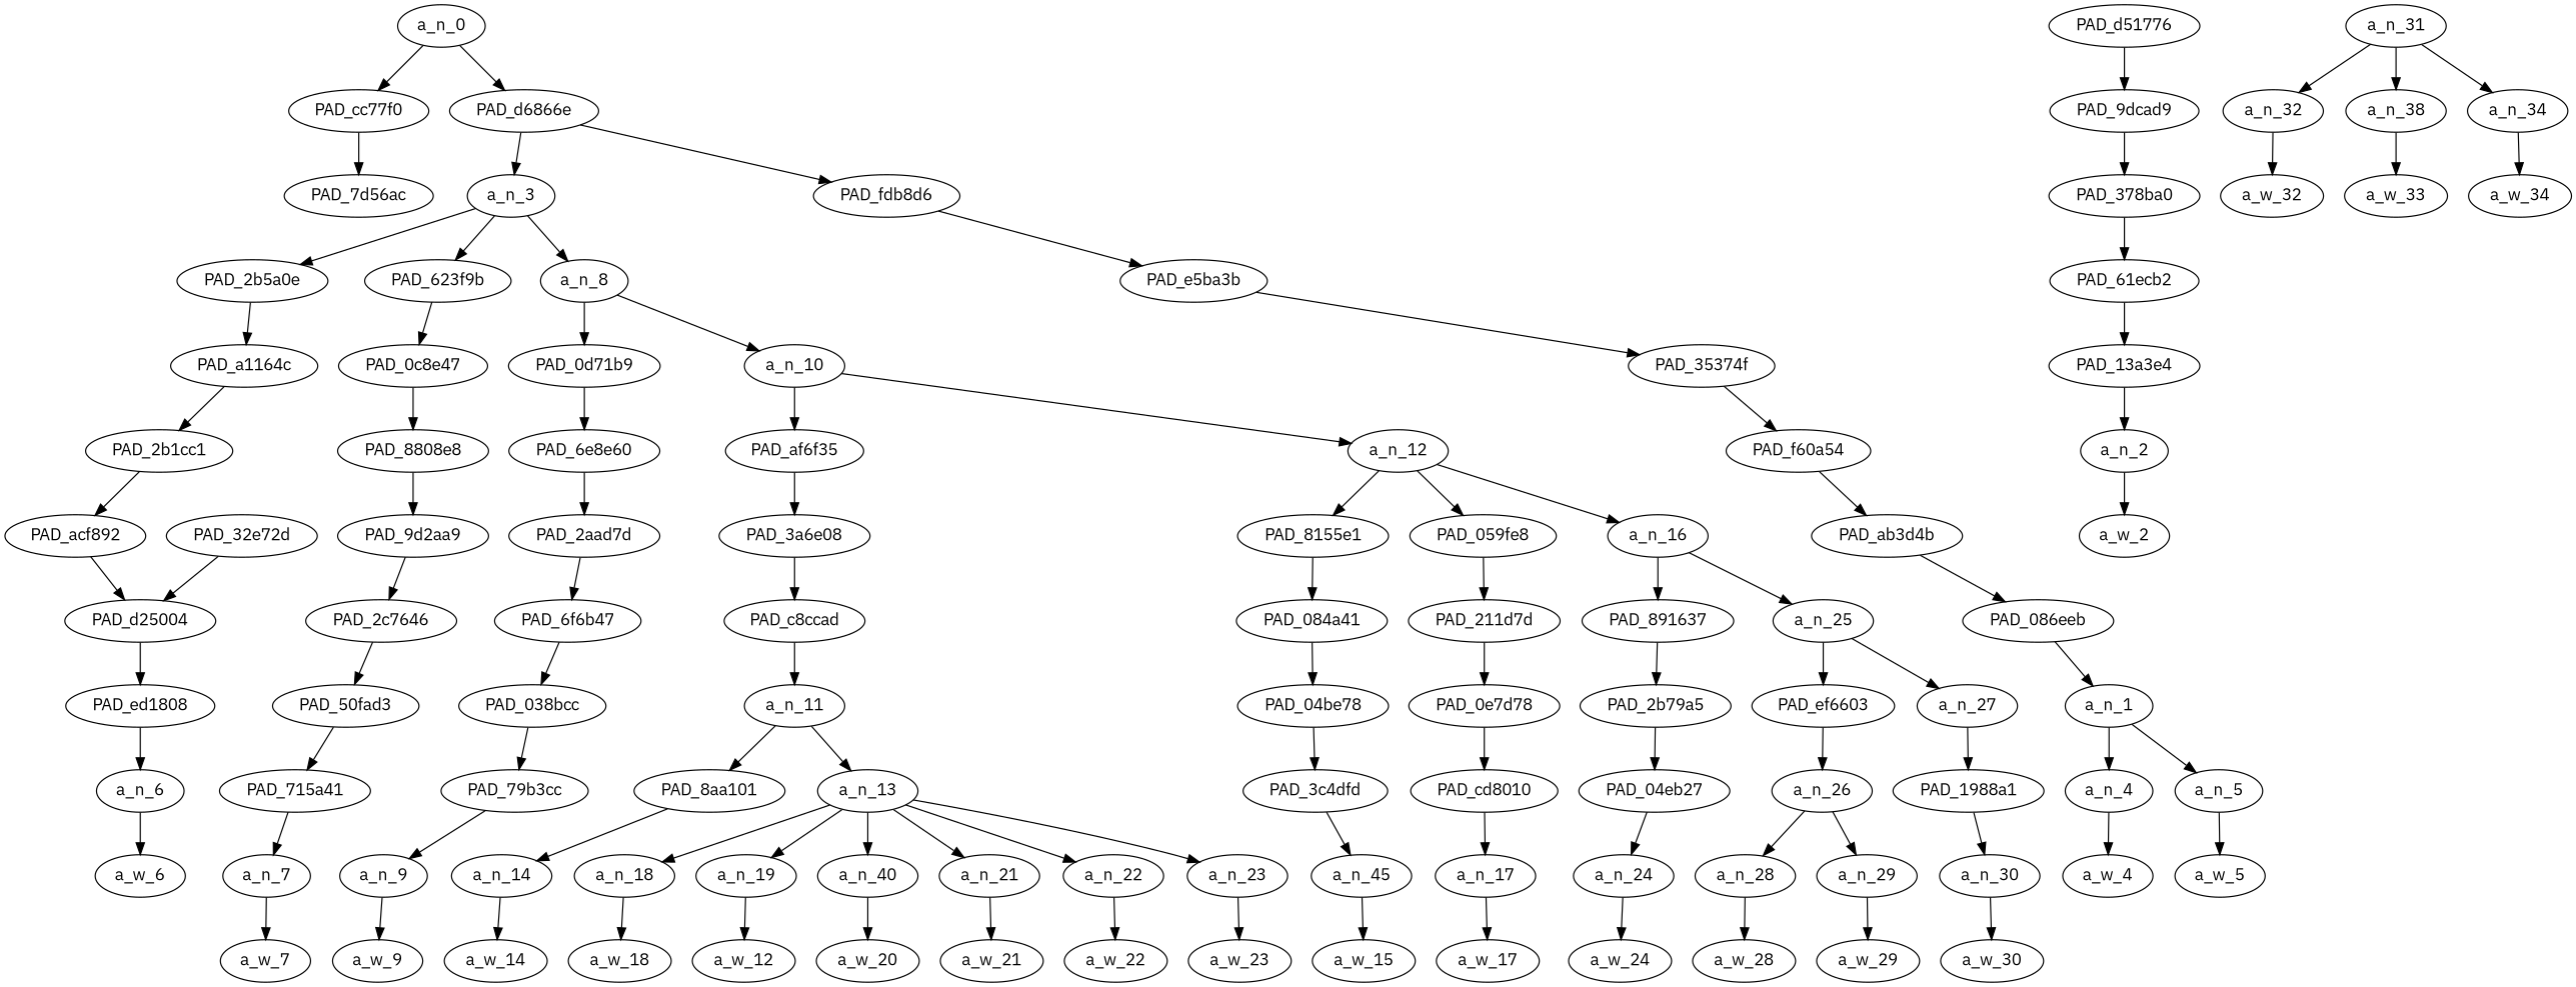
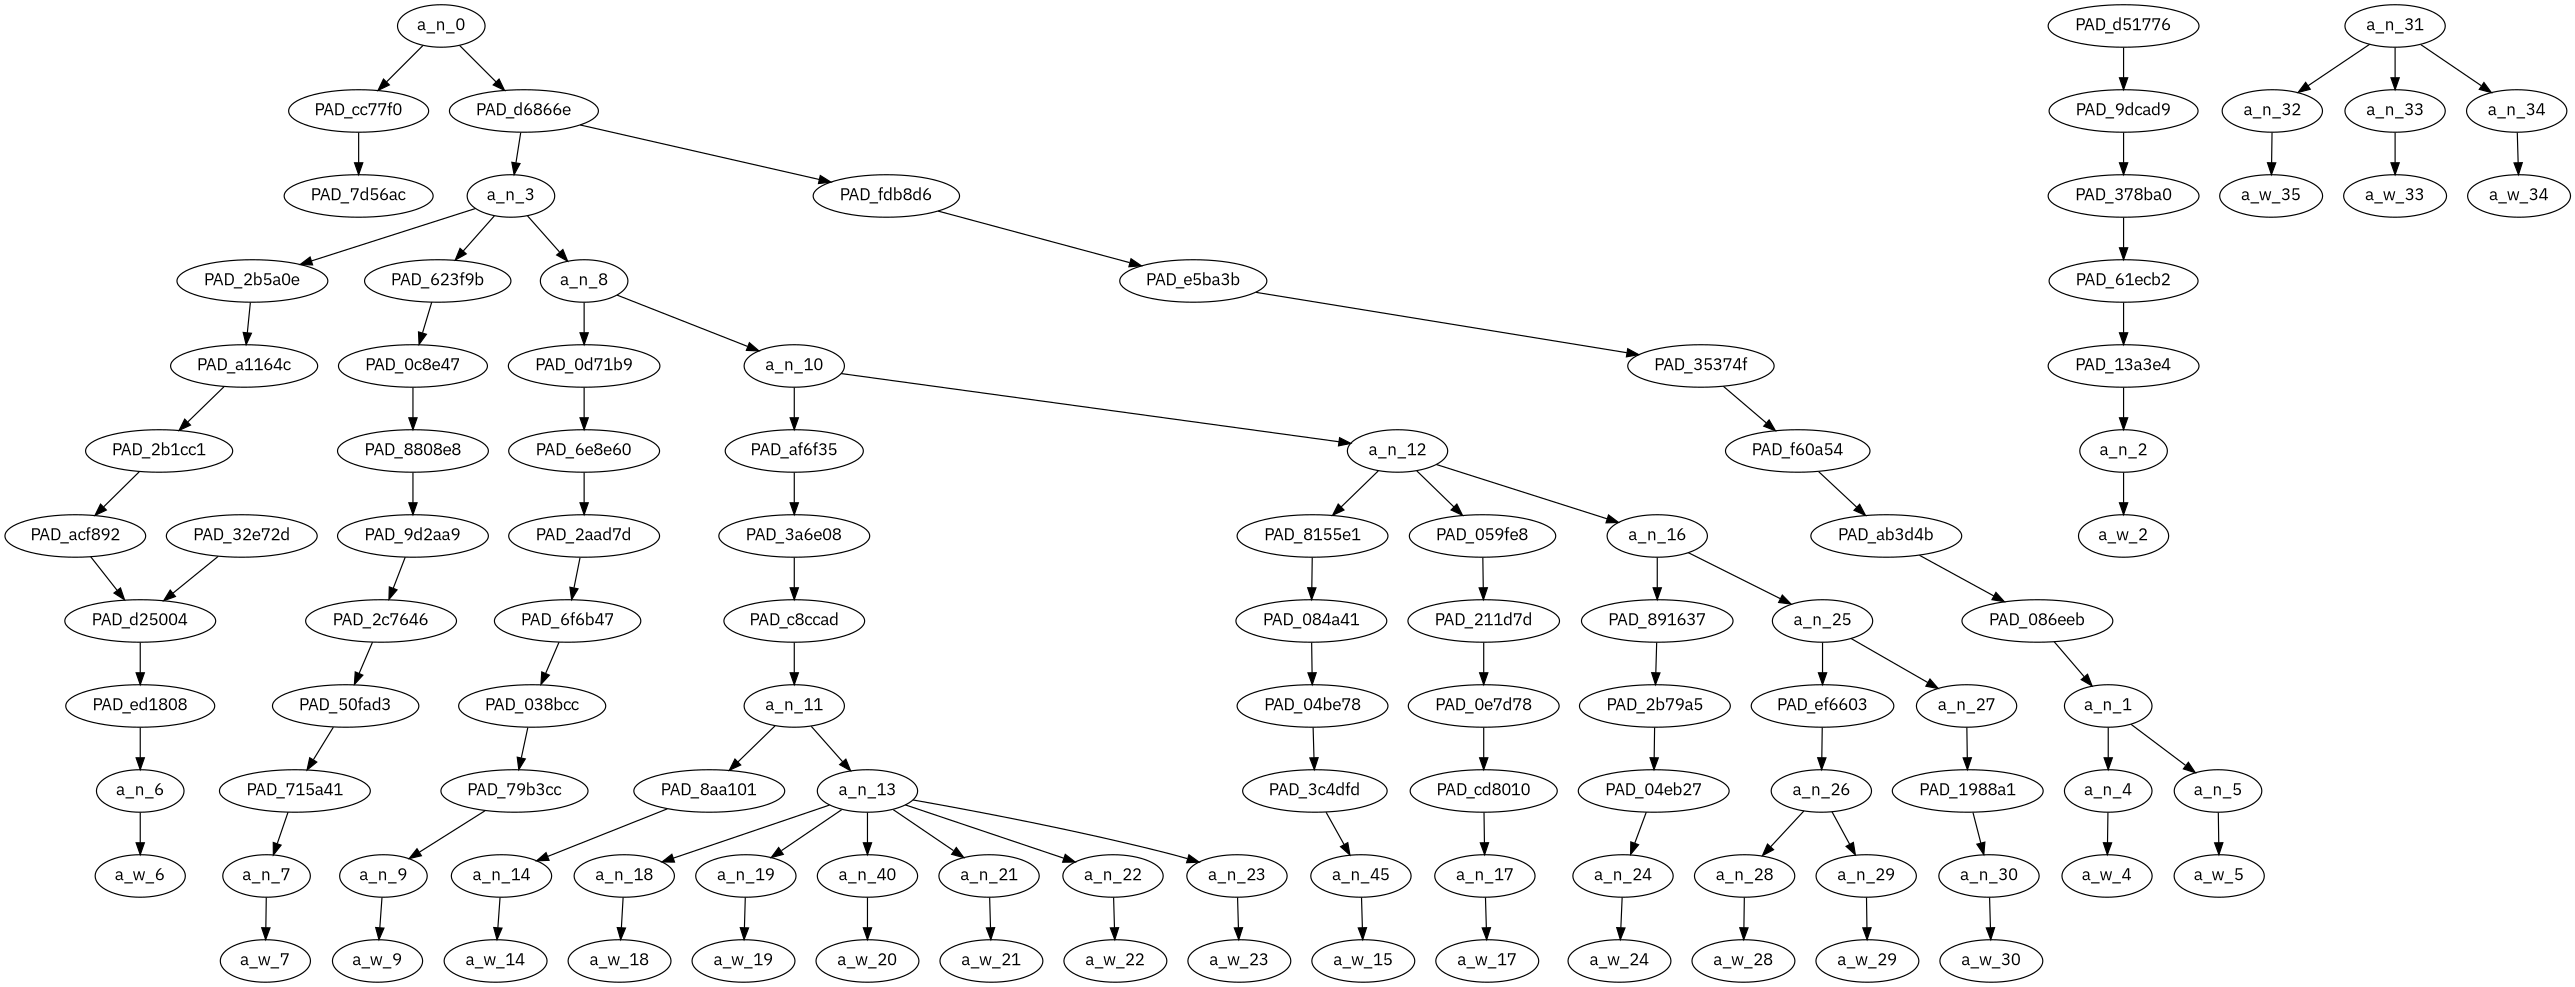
  strict digraph {
    fontname="IBM Plex Sans"
    node [div_dir=1 fontname="IBM Plex Sans" index=0 level=1 text_span="[2]" value=0.04089391]
    edge [fontname="IBM Plex Sans"]
    a_n_0 [level=10 text_span="[0, 1, 2, 3, 4, 5, 6, 7, 8, 9, 10, 11, 12, 13, 14, 15, 16, 17, 18, 19, 20, 21]" value=0.99999998]
    PAD_cc77f0 [index=1 level=9]
    PAD_d6866e [level=9 text_span="[0, 1]" value=0.18626886]
    PAD_7d56ac [index=1 level=8]
    a_n_3 [index=2 level=9 text_span="[3, 4, 5, 6, 7, 8, 9, 10, 11, 12, 13, 14, 15, 16, 17, 18, 19, 20, 21]" value=0.77255562]
    PAD_fdb8d6 [level=8 text_span="[0, 1]" value=0.18626886]
    PAD_2b5a0e [index=2 level=8 text_span="[3]" value=0.03878351]
    PAD_623f9b [index=3 level=8 text_span="[4]" value=0.06365747]
    a_n_8 [index=4 level=8 text_span="[5, 6, 7, 8, 9, 10, 11, 12, 13, 14, 15, 16, 17, 18, 19, 20, 21]" value=0.66993165]
    PAD_e5ba3b [level=7 text_span="[0, 1]" value=0.18626886]
    PAD_a1164c [index=2 level=7 text_span="[3]" value=0.03878351]
    PAD_0c8e47 [index=3 level=7 text_span="[4]" value=0.06365747]
    PAD_0d71b9 [index=4 level=7 text_span="[5]" value=0.03044608]
    a_n_10 [index=5 level=7 text_span="[6, 7, 8, 9, 10, 11, 12, 13, 14, 15, 16, 17, 18, 19, 20, 21]" value=0.63930819]
    PAD_d51776 [index=1 level=6]
    PAD_9dcad9 [index=1 level=5]
    PAD_378ba0 [index=1 level=4]
    PAD_61ecb2 [index=1 level=3]
    PAD_13a3e4 [index=1 level=2]
    a_n_2 [index=2]
    a_w_2 [div_dir=0 index=2 level=0 value=it]
    PAD_35374f [level=6 text_span="[0, 1]" value=0.18626886]
    PAD_f60a54 [level=5 text_span="[0, 1]" value=0.18626886]
    PAD_ab3d4b [level=4 text_span="[0, 1]" value=0.18626886]
    PAD_086eeb [level=3 text_span="[0, 1]" value=0.18626886]
    a_n_1 [level=2 text_span="[0, 1]" value=0.18626886]
    a_n_4 [text_span="[0]" value=0.10616356]
    a_n_5 [div_dir=-1 index=1 text_span="[1]" value=0.07963521]
    a_w_4 [div_dir=0 level=0 text_span="[0]" value="<user>"]
    a_w_5 [div_dir=0 index=1 level=0 text_span="[1]" value="<user>1"]
    PAD_2b1cc1 [index=2 level=6 text_span="[3]" value=0.03878351]
    PAD_8808e8 [index=3 level=6 text_span="[4]" value=0.06365747]
    PAD_6e8e60 [index=4 level=6 text_span="[5]" value=0.03044608]
    PAD_af6f35 [index=5 level=6 text_span="[6, 7, 8, 9, 10, 11, 12]" value=0.21228913]
    a_n_12 [index=6 level=6 text_span="[13, 14, 15, 16, 17, 18, 19, 20, 21]" value=0.42684142]
    PAD_acf892 [index=2 level=5 text_span="[3]" value=0.03878351]
    PAD_d25004 [index=2 level=3 text_span="[3]" value=0.03878351]
    PAD_32e72d [index=2 level=4 text_span="[3]" value=0.03878351]
    PAD_ed1808 [index=2 level=2 text_span="[3]" value=0.03878351]
    a_n_6 [index=3 text_span="[3]" value=0.03878351]
    a_w_6 [div_dir=0 index=3 level=0 text_span="[3]" value=is]
    PAD_9d2aa9 [index=3 level=5 text_span="[4]" value=0.06365747]
    PAD_2c7646 [index=3 level=4 text_span="[4]" value=0.06365747]
    PAD_50fad3 [index=3 level=3 text_span="[4]" value=0.06365747]
    PAD_715a41 [index=3 level=2 text_span="[4]" value=0.06365747]
    a_n_7 [index=4 text_span="[4]" value=0.06365747]
    a_w_7 [div_dir=0 index=4 level=0 text_span="[4]" value=terrible]
    PAD_2aad7d [index=4 level=5 text_span="[5]" value=0.03044608]
    PAD_3a6e08 [index=5 level=5 text_span="[6, 7, 8, 9, 10, 11, 12]" value=0.21228913]
    PAD_8155e1 [index=6 level=5 text_span="[13]" value=0.03250007]
    PAD_059fe8 [index=8 level=5 text_span="[21]" value=0.04025677]
    a_n_16 [index=7 level=5 text_span="[14, 15, 16, 17, 18, 19, 20]" value=0.35388256]
    PAD_6f6b47 [index=4 level=4 text_span="[5]" value=0.03044608]
    PAD_038bcc [index=4 level=3 text_span="[5]" value=0.03044608]
    PAD_79b3cc [index=4 level=2 text_span="[5]" value=0.03044608]
    a_n_9 [index=5 text_span="[5]" value=0.03044608]
    a_w_9 [div_dir=0 index=5 level=0 text_span="[5]" value=that]
    PAD_c8ccad [index=5 level=4 text_span="[6, 7, 8, 9, 10, 11, 12]" value=0.21228913]
    PAD_084a41 [index=6 level=4 text_span="[13]" value=0.03250007]
    PAD_211d7d [index=9 level=4 text_span="[21]" value=0.04025677]
    PAD_891637 [index=7 level=4 text_span="[14]" value=0.02749126]
    a_n_25 [index=8 level=4 text_span="[15, 16, 17, 18, 19, 20]" value=0.32624529]
    a_n_11 [index=5 level=3 text_span="[6, 7, 8, 9, 10, 11, 12]" value=0.21228913]
    PAD_8aa101 [index=6 level=2 text_span="[12]" value=0.03492305]
    a_n_13 [div_dir=-1 index=5 level=2 text_span="[6, 7, 8, 9, 10, 11]" value=0.17734317]
    a_n_14 [index=12 text_span="[12]" value=0.03492305]
    a_n_18 [index=6 text_span="[6]" value=0.03457589]
    a_n_19 [div_dir=-1 index=7 text_span="[7]" value=0.03206961]
    n69 [div_dir=-1 index=8 label=a_n_40 text_span="[8]" value=0.02294575]
    a_n_21 [div_dir=-1 index=9 text_span="[9]" value=0.02845767]
    a_n_22 [div_dir=-1 index=10 text_span="[10]" value=0.02815219]
    a_n_23 [index=11 text_span="[11]" value=0.03112721]
    a_w_14 [div_dir=0 index=12 level=0 text_span="[12]" value=people]
    a_w_18 [div_dir=0 index=6 level=0 text_span="[6]" value=approximately]
-   a_w_19 [div_dir=0 index=7 level=0 text_span="[7]" value="<number>" label=a_w_12]
+   a_w_19 [div_dir=0 index=7 level=0 text_span="[7]" value="<number>"]
    a_w_20 [div_dir=0 index=8 level=0 text_span="[8]" value=to]
    a_w_21 [div_dir=0 index=9 level=0 text_span="[9]" value="<number>1"]
    a_w_22 [div_dir=0 index=10 level=0 text_span="[10]" value=hundred]
    a_w_23 [div_dir=0 index=11 level=0 text_span="[11]" value=thousand]
    PAD_04be78 [index=6 level=3 text_span="[13]" value=0.03250007]
    PAD_0e7d78 [index=10 level=3 text_span="[21]" value=0.04025677]
    PAD_2b79a5 [index=7 level=3 text_span="[14]" value=0.02749126]
    PAD_ef6603 [index=8 level=3 text_span="[15, 16]" value=0.10185333]
    a_n_27 [div_dir=-1 index=9 level=3 text_span="[17, 18, 19, 20]" value=0.22430870]
    PAD_3c4dfd [index=7 level=2 text_span="[13]" value=0.03250007]
    n86 [index=13 label=a_n_45 text_span="[13]" value=0.03250007]
    a_w_15 [div_dir=0 index=13 level=0 text_span="[13]" value=died]
    PAD_cd8010 [index=12 level=2 text_span="[21]" value=0.04025677]
    a_n_17 [index=21 text_span="[21]" value=0.04025677]
    a_w_17 [div_dir=0 index=21 level=0 text_span="[21]" value=mostly]
    PAD_04eb27 [index=8 level=2 text_span="[14]" value=0.02749126]
    a_n_26 [index=9 level=2 text_span="[15, 16]" value=0.10185333]
    PAD_1988a1 [div_dir=-1 index=10 level=2 text_span="[17]" value=0.03232210]
    a_n_24 [index=14 text_span="[14]" value=0.02749126]
    a_w_24 [div_dir=0 index=14 level=0 text_span="[14]" value=in]
    a_n_28 [index=15 text_span="[15]" value=0.02976932]
    a_n_29 [index=16 text_span="[16]" value=0.07191079]
    a_n_30 [div_dir=-1 index=17 text_span="[17]" value=0.03232210]
    a_n_31 [div_dir=-1 index=11 level=2 text_span="[18, 19, 20]" value=0.19197751]
    a_n_32 [index=18 text_span="[18]" value=0.10673625]
-   a_n_33 [div_dir=-1 index=19 text_span="[19]" value=0.03554248 label=a_n_38]
+   a_n_33 [div_dir=-1 index=19 text_span="[19]" value=0.03554248]
    a_n_34 [div_dir=-1 index=20 text_span="[20]" value=0.04969389]
    a_w_28 [div_dir=0 index=15 level=0 text_span="[15]" value=the]
    a_w_29 [div_dir=0 index=16 level=0 text_span="[16]" value=holocaust]
    a_w_30 [div_dir=0 index=17 level=0 text_span="[17]" value=from]
-   a_w_32 [div_dir=0 index=18 level=0 text_span="[18]" value=typhus]
+   a_w_32 [div_dir=0 index=18 level=0 text_span="[18]" value=typhus label=a_w_35]
    a_w_33 [div_dir=0 index=19 level=0 text_span="[19]" value=and]
    a_w_34 [div_dir=0 index=20 level=0 text_span="[20]" value=starvation]
    a_n_0 -> PAD_cc77f0
    a_n_0 -> PAD_d6866e
    PAD_cc77f0 -> PAD_7d56ac
    PAD_d6866e -> a_n_3
    PAD_d6866e -> PAD_fdb8d6
    a_n_3 -> PAD_2b5a0e
    a_n_3 -> PAD_623f9b
    a_n_3 -> a_n_8
    PAD_fdb8d6 -> PAD_e5ba3b
    PAD_2b5a0e -> PAD_a1164c
    PAD_623f9b -> PAD_0c8e47
    a_n_8 -> PAD_0d71b9
    a_n_8 -> a_n_10
    PAD_e5ba3b -> PAD_35374f
    PAD_a1164c -> PAD_2b1cc1
    PAD_0c8e47 -> PAD_8808e8
    PAD_0d71b9 -> PAD_6e8e60
    a_n_10 -> PAD_af6f35
    a_n_10 -> a_n_12
    PAD_d51776 -> PAD_9dcad9
    PAD_9dcad9 -> PAD_378ba0
    PAD_378ba0 -> PAD_61ecb2
    PAD_61ecb2 -> PAD_13a3e4
    PAD_13a3e4 -> a_n_2
    a_n_2 -> a_w_2
    PAD_35374f -> PAD_f60a54
    PAD_f60a54 -> PAD_ab3d4b
    PAD_ab3d4b -> PAD_086eeb
    PAD_086eeb -> a_n_1
    a_n_1 -> a_n_4
    a_n_1 -> a_n_5
    a_n_4 -> a_w_4
    a_n_5 -> a_w_5
    PAD_2b1cc1 -> PAD_acf892
    PAD_8808e8 -> PAD_9d2aa9
    PAD_6e8e60 -> PAD_2aad7d
    PAD_af6f35 -> PAD_3a6e08
    a_n_12 -> PAD_8155e1
    a_n_12 -> PAD_059fe8
    a_n_12 -> a_n_16
    PAD_acf892 -> PAD_d25004
    PAD_d25004 -> PAD_ed1808
    PAD_32e72d -> PAD_d25004
    PAD_ed1808 -> a_n_6
    a_n_6 -> a_w_6
    PAD_9d2aa9 -> PAD_2c7646
    PAD_2c7646 -> PAD_50fad3
    PAD_50fad3 -> PAD_715a41
    PAD_715a41 -> a_n_7
    a_n_7 -> a_w_7
    PAD_2aad7d -> PAD_6f6b47
    PAD_3a6e08 -> PAD_c8ccad
    PAD_8155e1 -> PAD_084a41
    PAD_059fe8 -> PAD_211d7d
    a_n_16 -> PAD_891637
    a_n_16 -> a_n_25
    PAD_6f6b47 -> PAD_038bcc
    PAD_038bcc -> PAD_79b3cc
    PAD_79b3cc -> a_n_9
    a_n_9 -> a_w_9
    PAD_c8ccad -> a_n_11
    PAD_084a41 -> PAD_04be78
    PAD_211d7d -> PAD_0e7d78
    PAD_891637 -> PAD_2b79a5
    a_n_25 -> PAD_ef6603
    a_n_25 -> a_n_27
    a_n_11 -> PAD_8aa101
    a_n_11 -> a_n_13
    PAD_8aa101 -> a_n_14
    a_n_13 -> a_n_18
    a_n_13 -> a_n_19
    a_n_13 -> n69
    a_n_13 -> a_n_21
    a_n_13 -> a_n_22
    a_n_13 -> a_n_23
    a_n_14 -> a_w_14
    a_n_18 -> a_w_18
    a_n_19 -> a_w_19
    n69 -> a_w_20
    a_n_21 -> a_w_21
    a_n_22 -> a_w_22
    a_n_23 -> a_w_23
    PAD_04be78 -> PAD_3c4dfd
    PAD_0e7d78 -> PAD_cd8010
    PAD_2b79a5 -> PAD_04eb27
    PAD_ef6603 -> a_n_26
    a_n_27 -> PAD_1988a1
    PAD_3c4dfd -> n86
    n86 -> a_w_15
    PAD_cd8010 -> a_n_17
    a_n_17 -> a_w_17
    PAD_04eb27 -> a_n_24
    a_n_26 -> a_n_28
    a_n_26 -> a_n_29
    PAD_1988a1 -> a_n_30
    a_n_24 -> a_w_24
    a_n_28 -> a_w_28
    a_n_29 -> a_w_29
    a_n_30 -> a_w_30
    a_n_31 -> a_n_32
    a_n_31 -> a_n_33
    a_n_31 -> a_n_34
    a_n_32 -> a_w_32
    a_n_33 -> a_w_33
    a_n_34 -> a_w_34
  }
